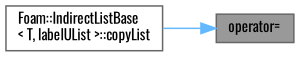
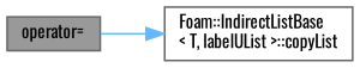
  digraph {
    rankdir=LR
    fontname=Oswald
    node [fontname=Oswald fontsize=10 shape=box style=filled]
    n1 [color=gray40 fillcolor=grey60 fontcolor=black height=0.2 label="operator=" width=0.4]
    n2 [color=grey40 fillcolor=white height=0.2 label="Foam::IndirectListBase\l\< T, labelUList \>::copyList" width=0.4]
-   n2 -> n1 [color=steelblue1 fontname=Oswald fontsize=10 labelfontname=Helvetica labelfontsize=10 style=solid]
+   n1 -> n2 [color=steelblue1 fontname=Oswald fontsize=10 labelfontname=Helvetica labelfontsize=10 style=solid]
  }
